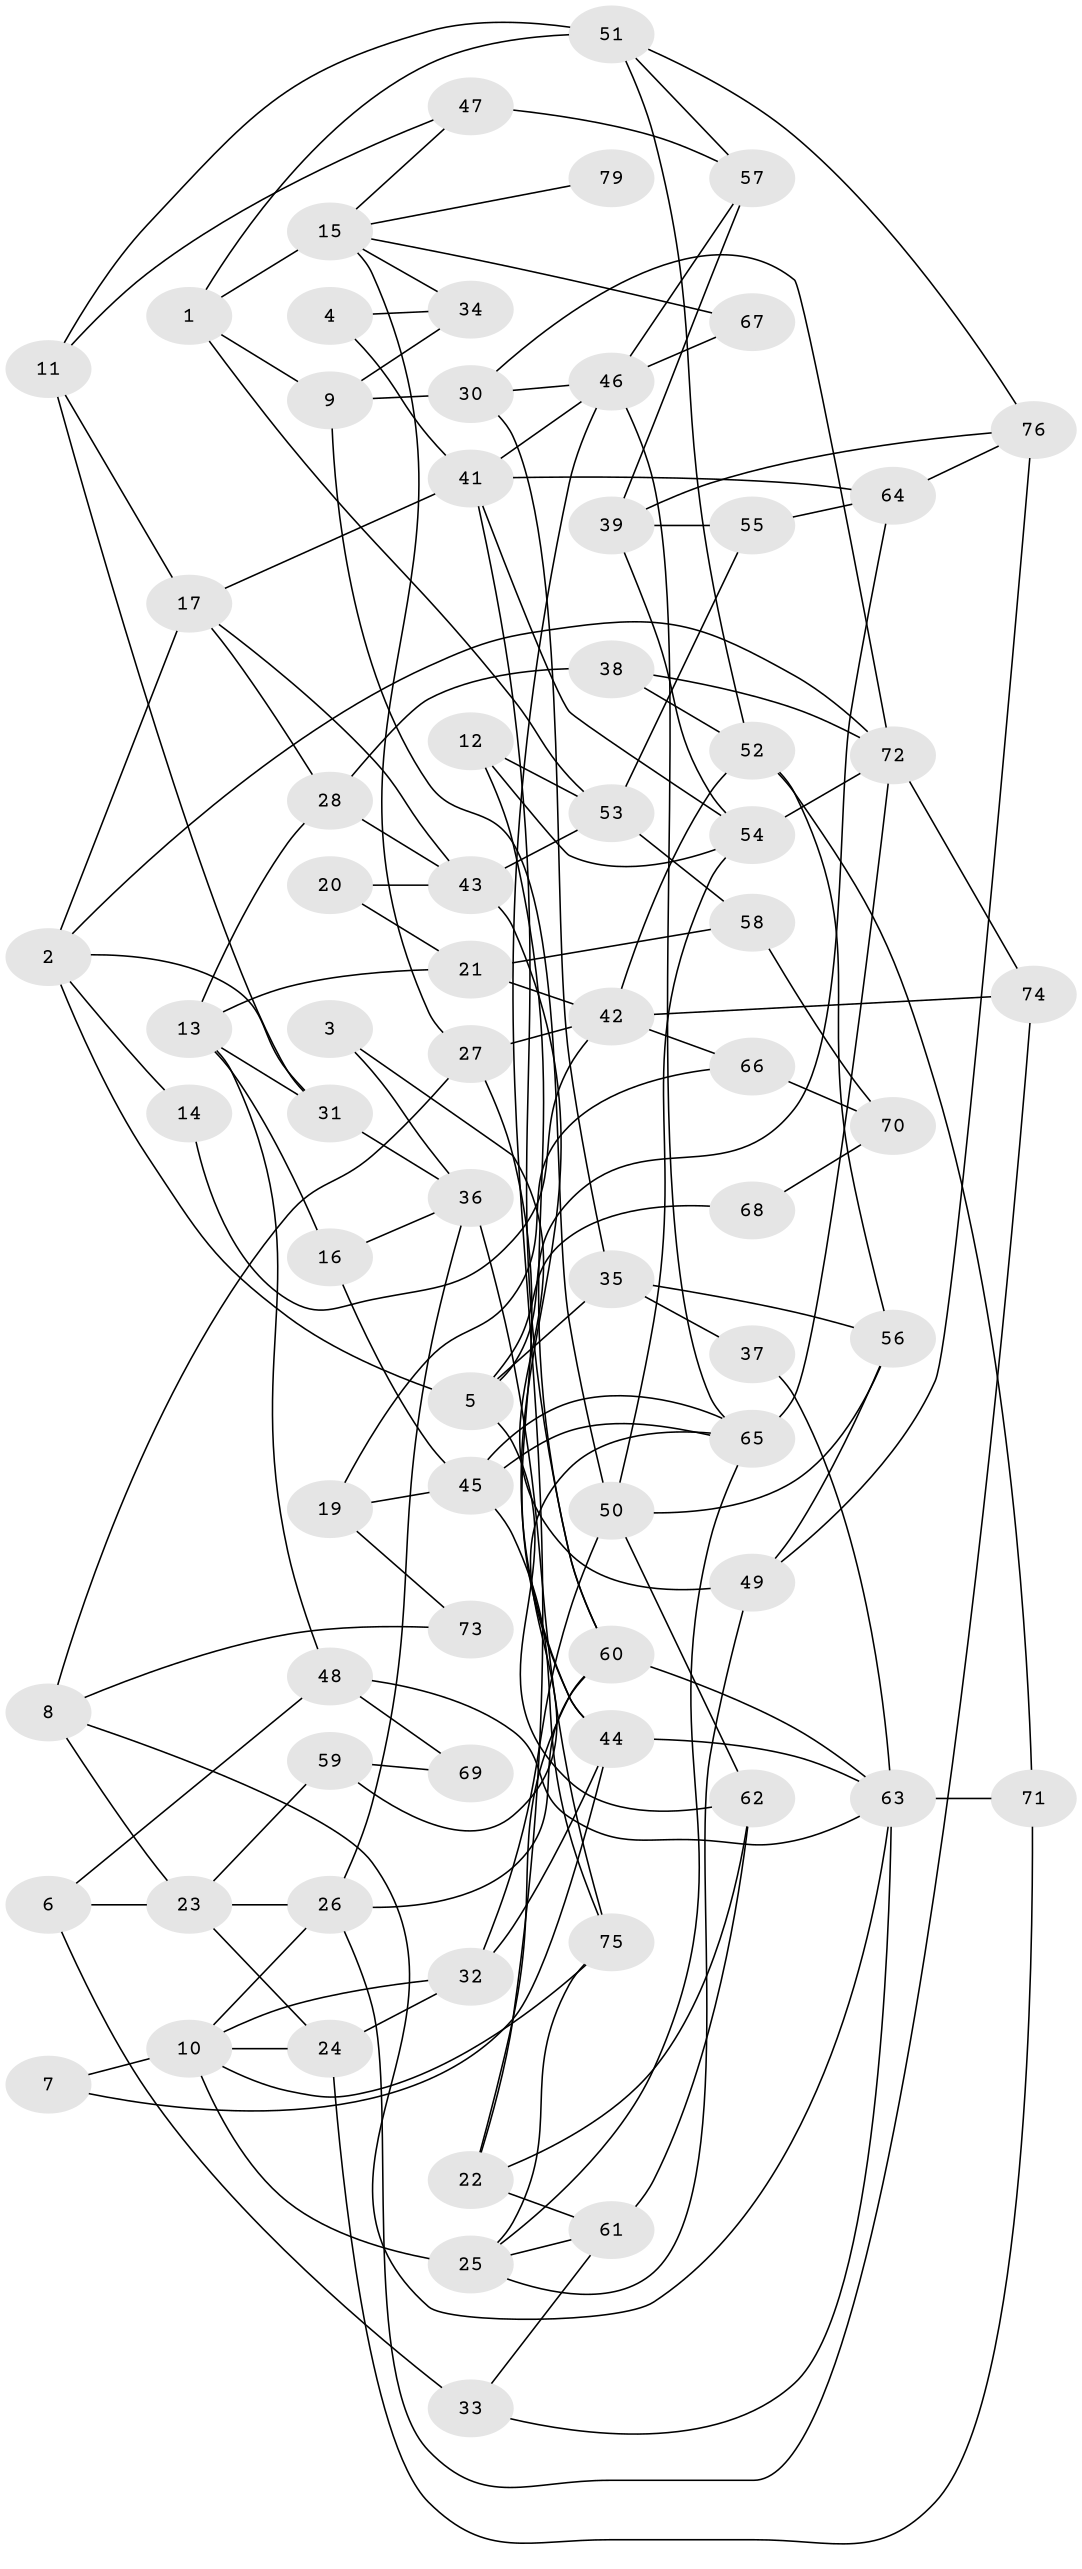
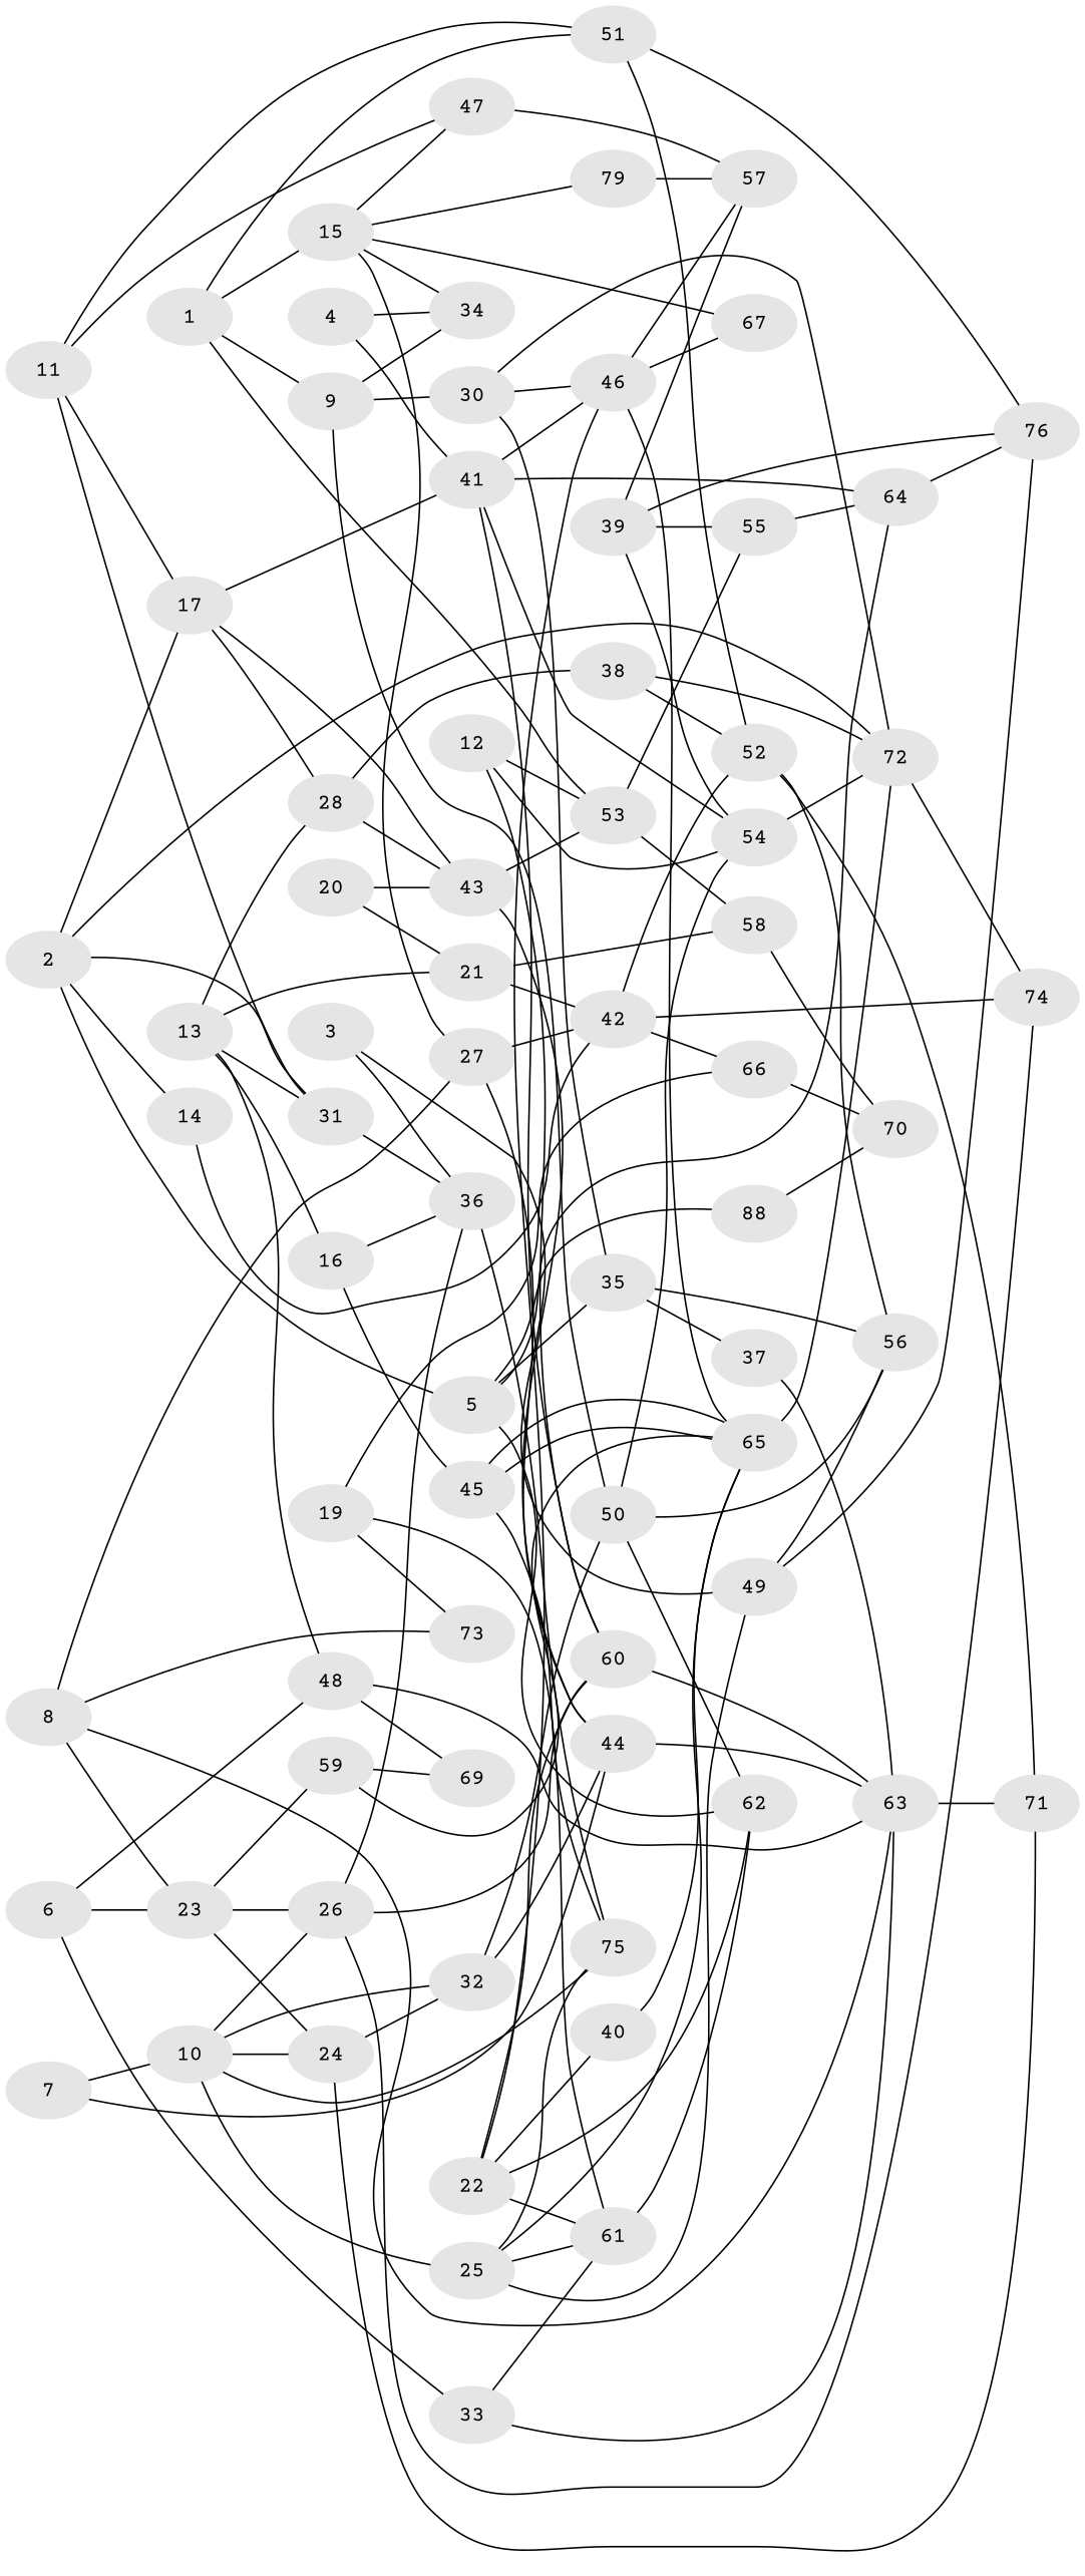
  graph {
    fontname="Courier Prime"
    rankdir=LR
    node [color=gray90 fontname="Courier Prime" style=filled]
    edge [fontname="Courier Prime"]
    1
    9
    15
    51
    53
    34
    30
    50
    27
    47
    n11 [label=79]
    67
    52
    76
    58
    55
    2
    5
    14
    17
    31
    72
    35
    62
    64
-   68
+   68 [label=88]
    42
    41
    28
    43
    36
    74
    3
    49
    75
    56
    4
    54
    60
    46
    37
    70
    6
    23
    33
    48
    24
    26
    59
    63
    61
    69
    7
    10
    44
    25
    32
    8
    73
    71
    65
    11
    57
    12
    13
    16
    21
    45
    38
    66
    19
    20
    22
+   40
    39
    1 -- 9
    1 -- 15
    1 -- 51
    1 -- 53
    9 -- 34
    9 -- 30
    9 -- 50
    15 -- 34
    15 -- 27
    15 -- 47
    15 -- n11
    15 -- 67
    51 -- 52
    51 -- 76
    53 -- 58
    53 -- 55
    30 -- 72
    30 -- 35
    30 -- 46
    50 -- 62
    50 -- 56
    50 -- 54
    27 -- 42
    27 -- 44
    47 -- 57
-   51 -- 57
+   n11 -- 57
    52 -- 56
    52 -- 71
    58 -- 70
    55 -- 64
    2 -- 5
    2 -- 14
    2 -- 17
    2 -- 31
    2 -- 72
    5 -- 35
    5 -- 62
    5 -- 64
    5 -- 68
    14 -- 42
    17 -- 41
    17 -- 28
    17 -- 43
    31 -- 36
    72 -- 74
    35 -- 56
    35 -- 37
    64 -- 76
    68 -- 70
    42 -- 52
    42 -- 74
    42 -- 66
    41 -- 64
    41 -- 54
    41 -- 60
    41 -- 46
    28 -- 43
    28 -- 38
    43 -- 53
    43 -- 44
    36 -- 75
    3 -- 36
    3 -- 49
    49 -- 76
    49 -- 56
    4 -- 34
    4 -- 41
    54 -- 72
    60 -- 63
    46 -- 67
    46 -- 65
    46 -- 57
    37 -- 63
    6 -- 23
    6 -- 33
    6 -- 48
    23 -- 24
    23 -- 26
    23 -- 59
    33 -- 63
    33 -- 61
    48 -- 63
    48 -- 69
    24 -- 32
    24 -- 71
    26 -- 36
    26 -- 74
    26 -- 60
    59 -- 69
    59 -- 65
    63 -- 71
    61 -- 62
    7 -- 10
    7 -- 44
    10 -- 75
    10 -- 24
    10 -- 26
    10 -- 25
    10 -- 32
    44 -- 63
    25 -- 49
    25 -- 75
    25 -- 61
    25 -- 65
    32 -- 50
    32 -- 44
    8 -- 27
    8 -- 23
    8 -- 63
    8 -- 73
    65 -- 72
    11 -- 51
    11 -- 47
    11 -- 17
    11 -- 31
    12 -- 53
    12 -- 54
    12 -- 60
    13 -- 31
    13 -- 28
    13 -- 48
    13 -- 16
    13 -- 21
    16 -- 36
    16 -- 45
    21 -- 58
    21 -- 42
    45 -- 75
    45 -- 65
    45 -- 65
    38 -- 52
    38 -- 72
    66 -- 70
-   19 -- 45
+   19 -- 61
    19 -- 73
    19 -- 66
    20 -- 43
    20 -- 21
    22 -- 62
    22 -- 60
    22 -- 46
    22 -- 61
+   22 -- 40
+   40 -- 65
    39 -- 76
    39 -- 55
    39 -- 54
    39 -- 57
  }
